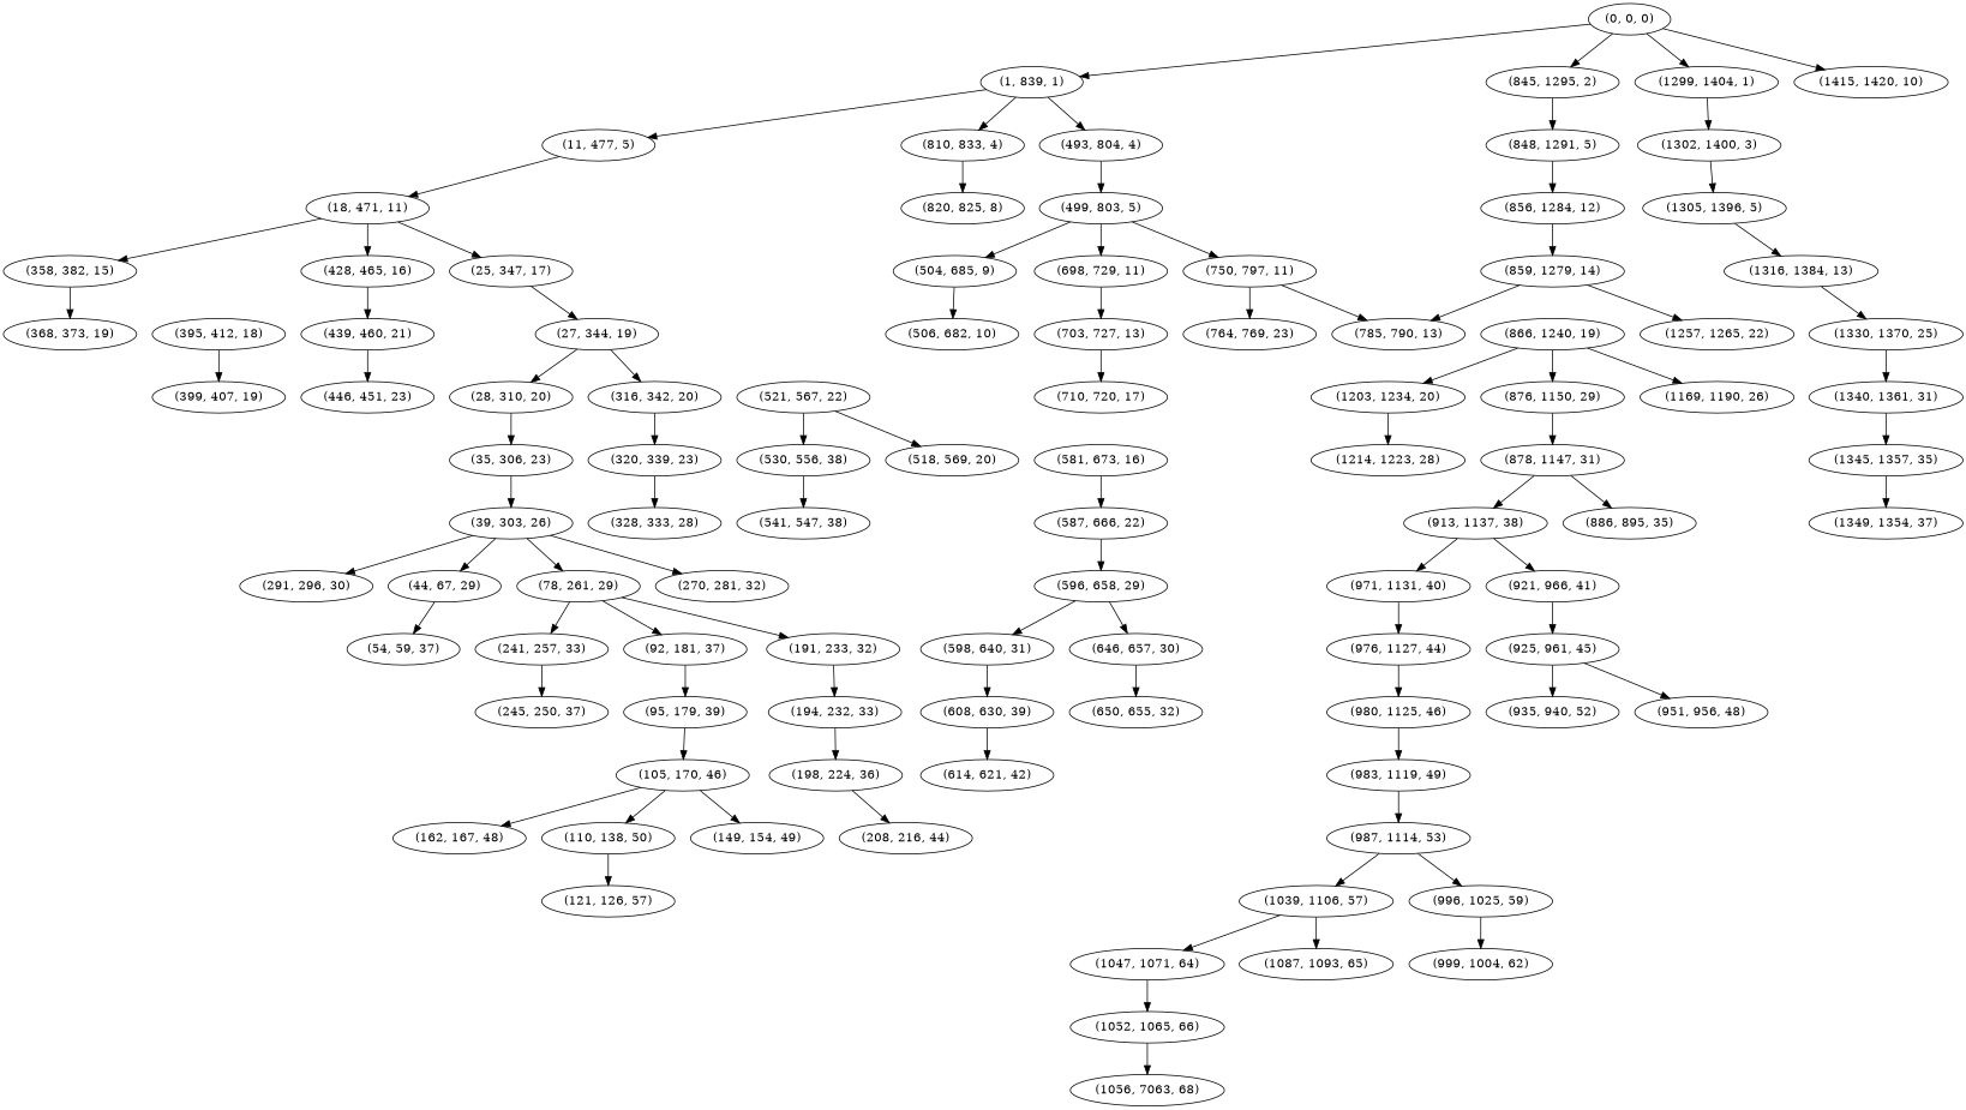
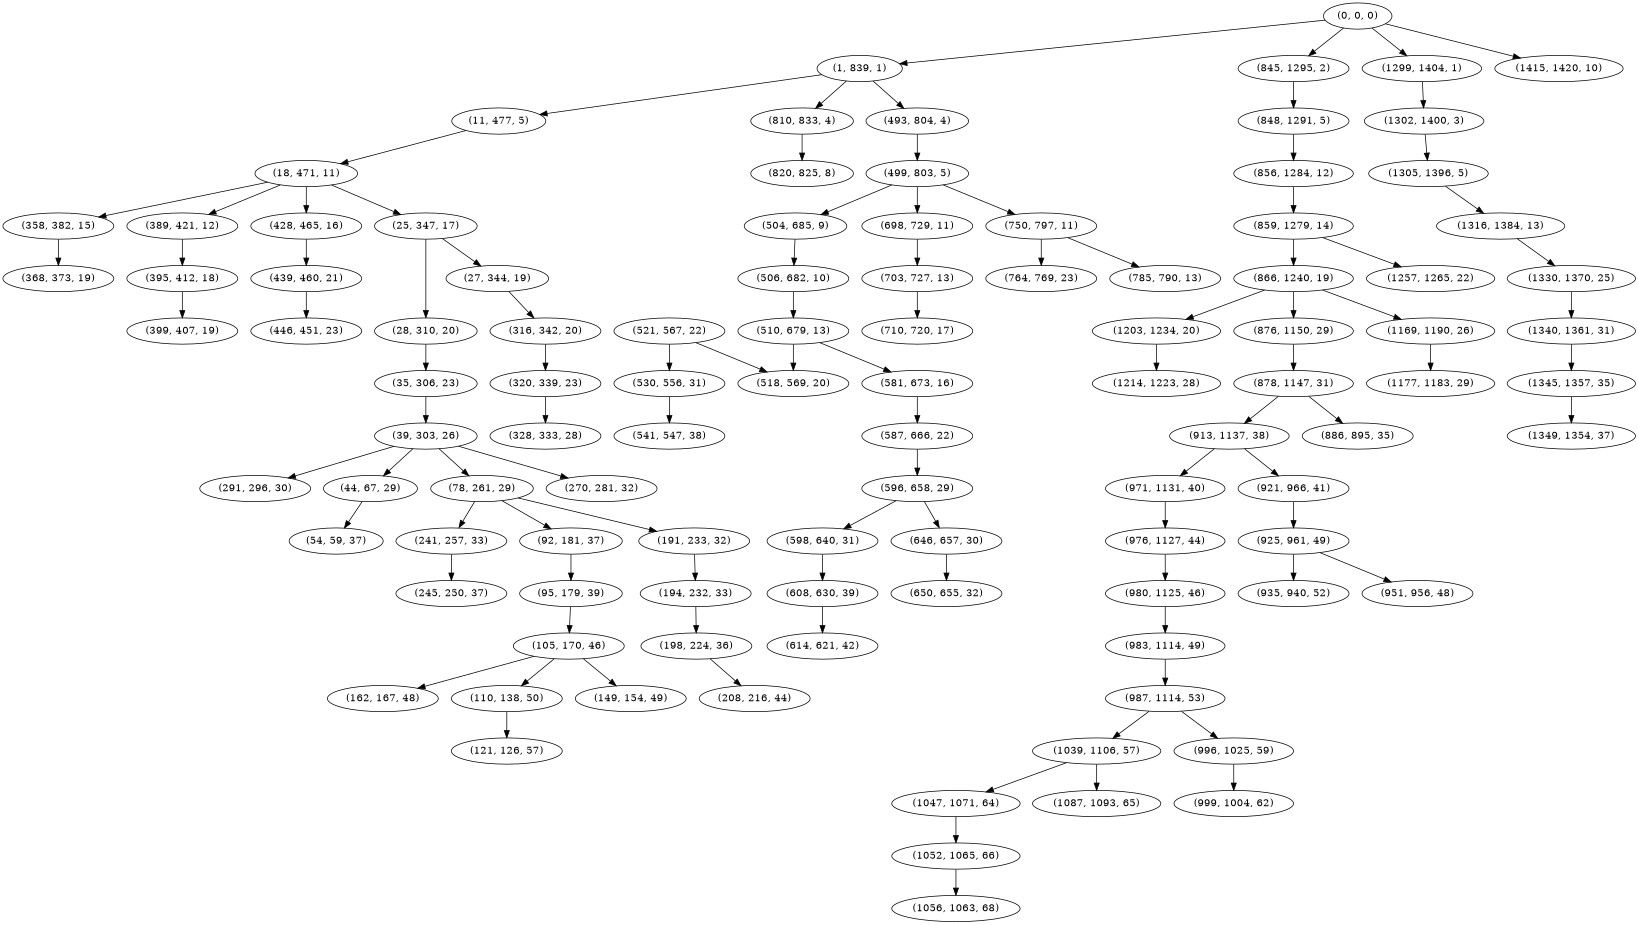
  digraph {
    "(0, 0, 0)"
    "(1, 839, 1)"
    "(845, 1295, 2)"
    "(1299, 1404, 1)"
    "(1415, 1420, 10)"
    "(11, 477, 5)"
    "(493, 804, 4)"
    "(810, 833, 4)"
    "(848, 1291, 5)"
    "(1302, 1400, 3)"
    "(18, 471, 11)"
    "(499, 803, 5)"
    "(820, 825, 8)"
    "(25, 347, 17)"
    "(358, 382, 15)"
+   "(389, 421, 12)"
    "(428, 465, 16)"
    "(27, 344, 19)"
    "(368, 373, 19)"
    "(395, 412, 18)"
    "(439, 460, 21)"
    "(28, 310, 20)"
    "(316, 342, 20)"
    "(35, 306, 23)"
    "(320, 339, 23)"
    "(39, 303, 26)"
    "(44, 67, 29)"
    "(78, 261, 29)"
    "(270, 281, 32)"
    "(291, 296, 30)"
    "(54, 59, 37)"
    "(92, 181, 37)"
    "(191, 233, 32)"
    "(241, 257, 33)"
    "(95, 179, 39)"
    "(194, 232, 33)"
    "(245, 250, 37)"
    "(105, 170, 46)"
    "(110, 138, 50)"
    "(149, 154, 49)"
    "(162, 167, 48)"
    "(121, 126, 57)"
    "(198, 224, 36)"
    "(208, 216, 44)"
    "(328, 333, 28)"
    "(399, 407, 19)"
    "(446, 451, 23)"
    "(504, 685, 9)"
    "(698, 729, 11)"
    "(750, 797, 11)"
    "(506, 682, 10)"
    "(703, 727, 13)"
    "(764, 769, 23)"
    "(785, 790, 13)"
+   "(510, 679, 13)"
    "(518, 569, 20)"
    "(581, 673, 16)"
    "(587, 666, 22)"
    "(521, 567, 22)"
-   "(530, 556, 31)" [label="(530, 556, 38)"]
+   "(530, 556, 31)"
    "(541, 547, 38)"
    "(596, 658, 29)"
    "(598, 640, 31)"
    "(646, 657, 30)"
    "(608, 630, 39)"
    "(650, 655, 32)"
    "(614, 621, 42)"
    "(710, 720, 17)"
    "(856, 1284, 12)"
    "(859, 1279, 14)"
    "(866, 1240, 19)"
    "(1257, 1265, 22)"
    "(876, 1150, 29)"
    "(1169, 1190, 26)"
    "(1203, 1234, 20)"
    "(878, 1147, 31)"
+   "(1177, 1183, 29)"
    "(1214, 1223, 28)"
    "(886, 895, 35)"
    "(913, 1137, 38)"
    "(921, 966, 41)"
    "(971, 1131, 40)"
-   "(925, 961, 45)"
+   "(925, 961, 45)" [label="(925, 961, 49)"]
    "(976, 1127, 44)"
    "(935, 940, 52)"
    "(951, 956, 48)"
    "(980, 1125, 46)"
-   "(983, 1119, 49)"
+   "(983, 1119, 49)" [label="(983, 1114, 49)"]
    "(987, 1114, 53)"
    "(996, 1025, 59)"
    "(1039, 1106, 57)"
    "(999, 1004, 62)"
    "(1047, 1071, 64)"
    "(1087, 1093, 65)"
    "(1052, 1065, 66)"
-   "(1056, 1063, 68)" [label="(1056, 7063, 68)"]
+   "(1056, 1063, 68)"
    "(1305, 1396, 5)"
    "(1316, 1384, 13)"
    "(1330, 1370, 25)"
    "(1340, 1361, 31)"
    "(1345, 1357, 35)"
    "(1349, 1354, 37)"
    "(0, 0, 0)" -> "(1, 839, 1)"
    "(0, 0, 0)" -> "(845, 1295, 2)"
    "(0, 0, 0)" -> "(1299, 1404, 1)"
    "(0, 0, 0)" -> "(1415, 1420, 10)"
    "(1, 839, 1)" -> "(11, 477, 5)"
    "(1, 839, 1)" -> "(493, 804, 4)"
    "(1, 839, 1)" -> "(810, 833, 4)"
    "(845, 1295, 2)" -> "(848, 1291, 5)"
    "(1299, 1404, 1)" -> "(1302, 1400, 3)"
    "(11, 477, 5)" -> "(18, 471, 11)"
    "(493, 804, 4)" -> "(499, 803, 5)"
    "(810, 833, 4)" -> "(820, 825, 8)"
    "(848, 1291, 5)" -> "(856, 1284, 12)"
    "(1302, 1400, 3)" -> "(1305, 1396, 5)"
    "(18, 471, 11)" -> "(25, 347, 17)"
    "(18, 471, 11)" -> "(358, 382, 15)"
+   "(18, 471, 11)" -> "(389, 421, 12)"
    "(18, 471, 11)" -> "(428, 465, 16)"
    "(499, 803, 5)" -> "(504, 685, 9)"
    "(499, 803, 5)" -> "(698, 729, 11)"
    "(499, 803, 5)" -> "(750, 797, 11)"
    "(25, 347, 17)" -> "(27, 344, 19)"
    "(358, 382, 15)" -> "(368, 373, 19)"
+   "(389, 421, 12)" -> "(395, 412, 18)"
    "(428, 465, 16)" -> "(439, 460, 21)"
-   "(27, 344, 19)" -> "(28, 310, 20)"
+   "(25, 347, 17)" -> "(28, 310, 20)"
    "(27, 344, 19)" -> "(316, 342, 20)"
    "(395, 412, 18)" -> "(399, 407, 19)"
    "(439, 460, 21)" -> "(446, 451, 23)"
    "(28, 310, 20)" -> "(35, 306, 23)"
    "(316, 342, 20)" -> "(320, 339, 23)"
    "(35, 306, 23)" -> "(39, 303, 26)"
    "(320, 339, 23)" -> "(328, 333, 28)"
    "(39, 303, 26)" -> "(44, 67, 29)"
    "(39, 303, 26)" -> "(78, 261, 29)"
    "(39, 303, 26)" -> "(270, 281, 32)"
    "(39, 303, 26)" -> "(291, 296, 30)"
    "(44, 67, 29)" -> "(54, 59, 37)"
    "(78, 261, 29)" -> "(92, 181, 37)"
    "(78, 261, 29)" -> "(191, 233, 32)"
    "(78, 261, 29)" -> "(241, 257, 33)"
    "(92, 181, 37)" -> "(95, 179, 39)"
    "(191, 233, 32)" -> "(194, 232, 33)"
    "(241, 257, 33)" -> "(245, 250, 37)"
    "(95, 179, 39)" -> "(105, 170, 46)"
    "(194, 232, 33)" -> "(198, 224, 36)"
    "(105, 170, 46)" -> "(110, 138, 50)"
    "(105, 170, 46)" -> "(149, 154, 49)"
    "(105, 170, 46)" -> "(162, 167, 48)"
    "(110, 138, 50)" -> "(121, 126, 57)"
    "(198, 224, 36)" -> "(208, 216, 44)"
    "(504, 685, 9)" -> "(506, 682, 10)"
    "(698, 729, 11)" -> "(703, 727, 13)"
    "(750, 797, 11)" -> "(764, 769, 23)"
    "(750, 797, 11)" -> "(785, 790, 13)"
+   "(506, 682, 10)" -> "(510, 679, 13)"
    "(703, 727, 13)" -> "(710, 720, 17)"
+   "(510, 679, 13)" -> "(518, 569, 20)"
+   "(510, 679, 13)" -> "(581, 673, 16)"
    "(581, 673, 16)" -> "(587, 666, 22)"
    "(587, 666, 22)" -> "(596, 658, 29)"
    "(521, 567, 22)" -> "(518, 569, 20)"
    "(521, 567, 22)" -> "(530, 556, 31)"
    "(530, 556, 31)" -> "(541, 547, 38)"
    "(596, 658, 29)" -> "(598, 640, 31)"
    "(596, 658, 29)" -> "(646, 657, 30)"
    "(598, 640, 31)" -> "(608, 630, 39)"
    "(646, 657, 30)" -> "(650, 655, 32)"
    "(608, 630, 39)" -> "(614, 621, 42)"
    "(856, 1284, 12)" -> "(859, 1279, 14)"
-   "(859, 1279, 14)" -> "(785, 790, 13)"
+   "(859, 1279, 14)" -> "(866, 1240, 19)"
    "(859, 1279, 14)" -> "(1257, 1265, 22)"
    "(866, 1240, 19)" -> "(876, 1150, 29)"
    "(866, 1240, 19)" -> "(1169, 1190, 26)"
    "(866, 1240, 19)" -> "(1203, 1234, 20)"
    "(876, 1150, 29)" -> "(878, 1147, 31)"
+   "(1169, 1190, 26)" -> "(1177, 1183, 29)"
    "(1203, 1234, 20)" -> "(1214, 1223, 28)"
    "(878, 1147, 31)" -> "(886, 895, 35)"
    "(878, 1147, 31)" -> "(913, 1137, 38)"
    "(913, 1137, 38)" -> "(921, 966, 41)"
    "(913, 1137, 38)" -> "(971, 1131, 40)"
    "(921, 966, 41)" -> "(925, 961, 45)"
    "(971, 1131, 40)" -> "(976, 1127, 44)"
    "(925, 961, 45)" -> "(935, 940, 52)"
    "(925, 961, 45)" -> "(951, 956, 48)"
    "(976, 1127, 44)" -> "(980, 1125, 46)"
    "(980, 1125, 46)" -> "(983, 1119, 49)"
    "(983, 1119, 49)" -> "(987, 1114, 53)"
    "(987, 1114, 53)" -> "(996, 1025, 59)"
    "(987, 1114, 53)" -> "(1039, 1106, 57)"
    "(996, 1025, 59)" -> "(999, 1004, 62)"
    "(1039, 1106, 57)" -> "(1047, 1071, 64)"
    "(1039, 1106, 57)" -> "(1087, 1093, 65)"
    "(1047, 1071, 64)" -> "(1052, 1065, 66)"
    "(1052, 1065, 66)" -> "(1056, 1063, 68)"
    "(1305, 1396, 5)" -> "(1316, 1384, 13)"
    "(1316, 1384, 13)" -> "(1330, 1370, 25)"
    "(1330, 1370, 25)" -> "(1340, 1361, 31)"
    "(1340, 1361, 31)" -> "(1345, 1357, 35)"
    "(1345, 1357, 35)" -> "(1349, 1354, 37)"
  }
